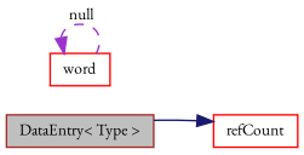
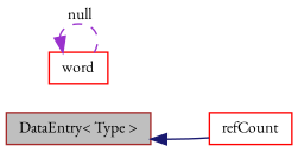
  digraph {
    fontname="EB Garamond"
    rankdir=LR
    node [color=red fontname="EB Garamond" fontsize=10 shape=record]
    edge [dir=back fontname="EB Garamond" fontsize=10 labelfontname=FreeSans labelfontsize=10]
    n1 [color=brown fillcolor=grey75 fontcolor=black height=0.2 label="DataEntry\< Type \>" style=filled width=0.4]
    n2 [height=0.2 label=refCount width=0.4]
    n3 [height=0.2 label=word width=0.4]
-   n2 -> n1 [color=midnightblue style=solid]
+   n1 -> n2 [color=midnightblue style=solid]
    n3 -> n3 [color=darkorchid3 label=" null" style=dashed]
  }
